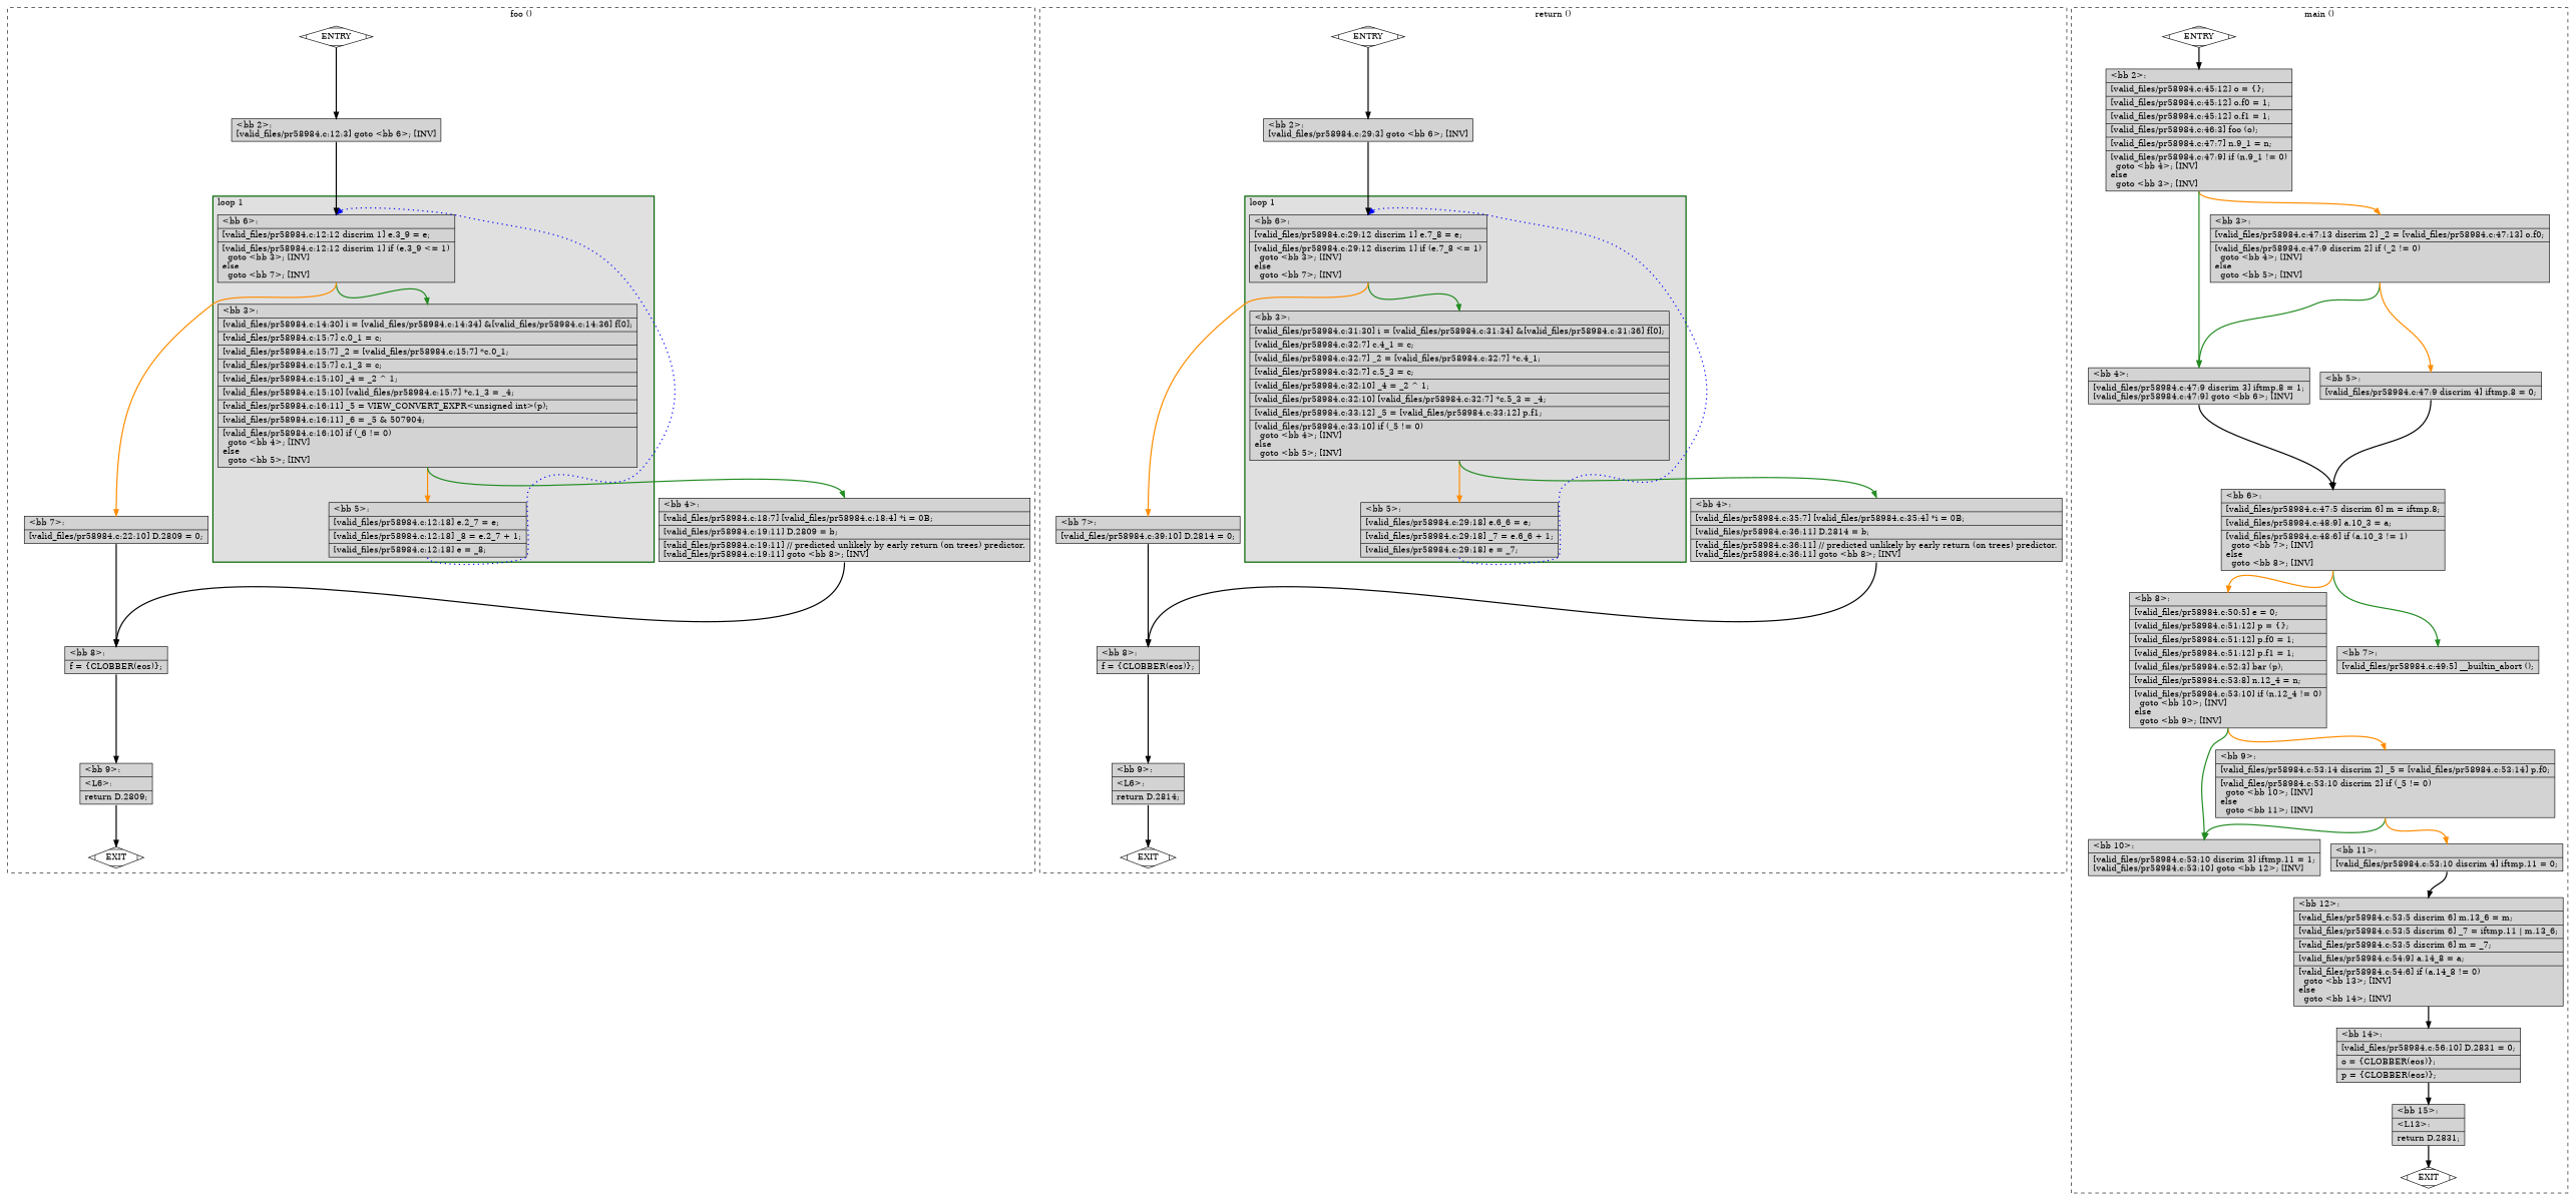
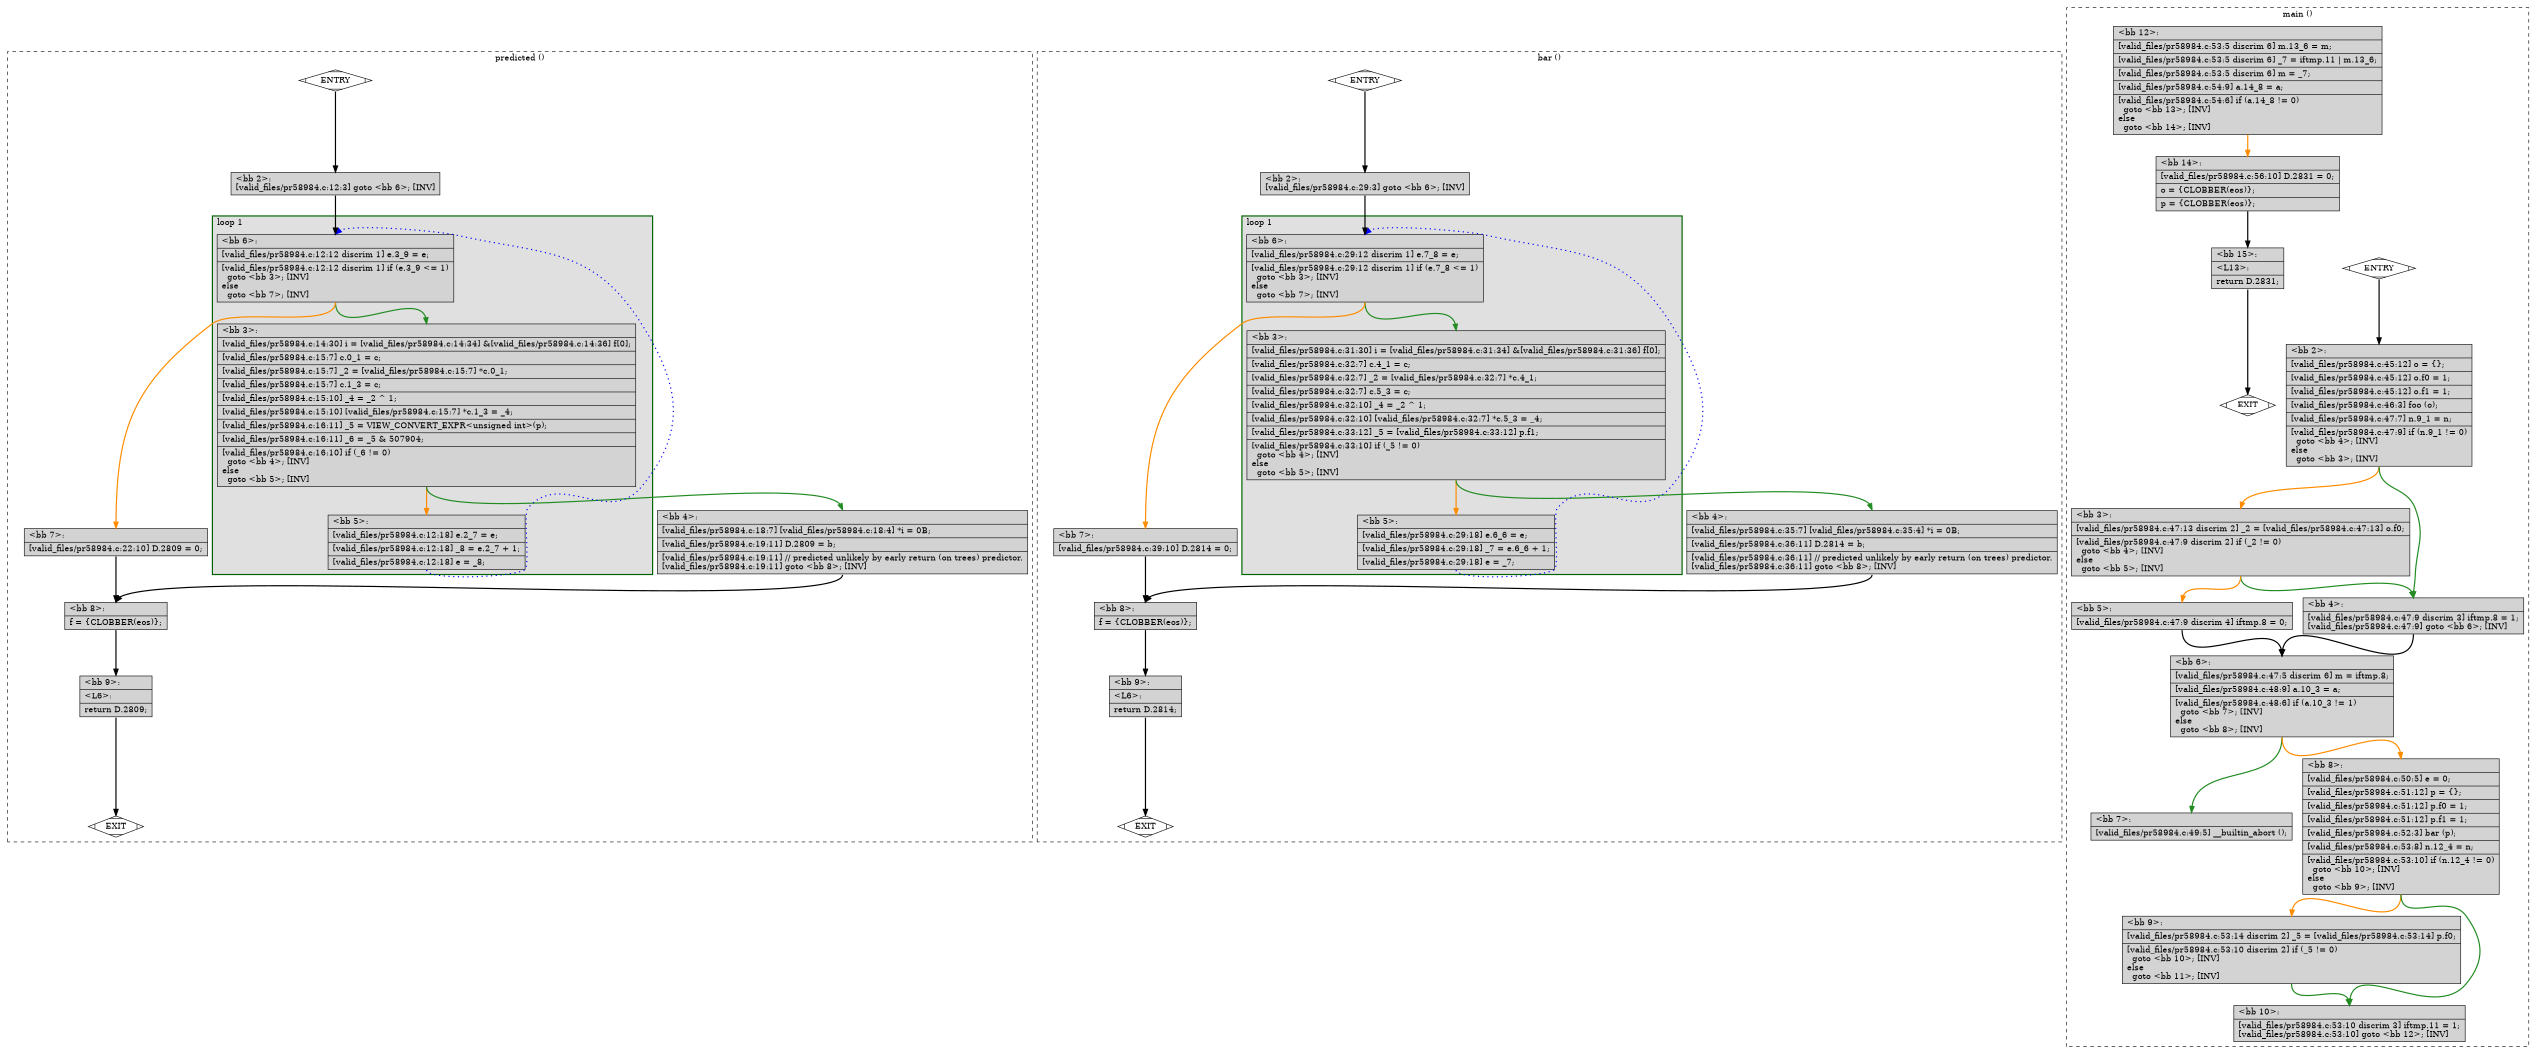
  digraph {
    node [fillcolor=lightgrey shape=record style=filled]
    edge [color=black constraint=true headport=n style="solid,bold" tailport=s weight=10]
    n1 [label="{\<bb\ 6\>:\l|[valid_files/pr58984.c:12:12\ discrim\ 1]\ e.3_9\ =\ e;\l|[valid_files/pr58984.c:12:12\ discrim\ 1]\ if\ (e.3_9\ \<=\ 1)\l\ \ goto\ \<bb\ 3\>;\ [INV]\lelse\l\ \ goto\ \<bb\ 7\>;\ [INV]\l}"]
    n2 [label="{\<bb\ 3\>:\l|[valid_files/pr58984.c:14:30]\ i\ =\ [valid_files/pr58984.c:14:34]\ &[valid_files/pr58984.c:14:36]\ f[0];\l|[valid_files/pr58984.c:15:7]\ c.0_1\ =\ c;\l|[valid_files/pr58984.c:15:7]\ _2\ =\ [valid_files/pr58984.c:15:7]\ *c.0_1;\l|[valid_files/pr58984.c:15:7]\ c.1_3\ =\ c;\l|[valid_files/pr58984.c:15:10]\ _4\ =\ _2\ ^\ 1;\l|[valid_files/pr58984.c:15:10]\ [valid_files/pr58984.c:15:7]\ *c.1_3\ =\ _4;\l|[valid_files/pr58984.c:16:11]\ _5\ =\ VIEW_CONVERT_EXPR\<unsigned\ int\>(p);\l|[valid_files/pr58984.c:16:11]\ _6\ =\ _5\ &\ 507904;\l|[valid_files/pr58984.c:16:10]\ if\ (_6\ !=\ 0)\l\ \ goto\ \<bb\ 4\>;\ [INV]\lelse\l\ \ goto\ \<bb\ 5\>;\ [INV]\l}"]
    n3 [label="{\<bb\ 5\>:\l|[valid_files/pr58984.c:12:18]\ e.2_7\ =\ e;\l|[valid_files/pr58984.c:12:18]\ _8\ =\ e.2_7\ +\ 1;\l|[valid_files/pr58984.c:12:18]\ e\ =\ _8;\l}"]
    n4 [label="{\<bb\ 7\>:\l|[valid_files/pr58984.c:22:10]\ D.2809\ =\ 0;\l}"]
    n5 [label="{\<bb\ 4\>:\l|[valid_files/pr58984.c:18:7]\ [valid_files/pr58984.c:18:4]\ *i\ =\ 0B;\l|[valid_files/pr58984.c:19:11]\ D.2809\ =\ b;\l|[valid_files/pr58984.c:19:11]\ //\ predicted\ unlikely\ by\ early\ return\ (on\ trees)\ predictor.\l[valid_files/pr58984.c:19:11]\ goto\ \<bb\ 8\>;\ [INV]\l}"]
    n6 [fillcolor=white label=ENTRY shape=Mdiamond]
    n7 [fillcolor=white label=EXIT shape=Mdiamond]
    n8 [label="{\<bb\ 2\>:\l[valid_files/pr58984.c:12:3]\ goto\ \<bb\ 6\>;\ [INV]\l}"]
    n9 [label="{\<bb\ 8\>:\l|f\ =\ \{CLOBBER(eos)\};\l}"]
    n10 [label="{\<bb\ 9\>:\l|\<L6\>:\l|return\ D.2809;\l}"]
    n11 [label="{\<bb\ 6\>:\l|[valid_files/pr58984.c:29:12\ discrim\ 1]\ e.7_8\ =\ e;\l|[valid_files/pr58984.c:29:12\ discrim\ 1]\ if\ (e.7_8\ \<=\ 1)\l\ \ goto\ \<bb\ 3\>;\ [INV]\lelse\l\ \ goto\ \<bb\ 7\>;\ [INV]\l}"]
    n12 [label="{\<bb\ 3\>:\l|[valid_files/pr58984.c:31:30]\ i\ =\ [valid_files/pr58984.c:31:34]\ &[valid_files/pr58984.c:31:36]\ f[0];\l|[valid_files/pr58984.c:32:7]\ c.4_1\ =\ c;\l|[valid_files/pr58984.c:32:7]\ _2\ =\ [valid_files/pr58984.c:32:7]\ *c.4_1;\l|[valid_files/pr58984.c:32:7]\ c.5_3\ =\ c;\l|[valid_files/pr58984.c:32:10]\ _4\ =\ _2\ ^\ 1;\l|[valid_files/pr58984.c:32:10]\ [valid_files/pr58984.c:32:7]\ *c.5_3\ =\ _4;\l|[valid_files/pr58984.c:33:12]\ _5\ =\ [valid_files/pr58984.c:33:12]\ p.f1;\l|[valid_files/pr58984.c:33:10]\ if\ (_5\ !=\ 0)\l\ \ goto\ \<bb\ 4\>;\ [INV]\lelse\l\ \ goto\ \<bb\ 5\>;\ [INV]\l}"]
    n13 [label="{\<bb\ 5\>:\l|[valid_files/pr58984.c:29:18]\ e.6_6\ =\ e;\l|[valid_files/pr58984.c:29:18]\ _7\ =\ e.6_6\ +\ 1;\l|[valid_files/pr58984.c:29:18]\ e\ =\ _7;\l}"]
    n14 [label="{\<bb\ 7\>:\l|[valid_files/pr58984.c:39:10]\ D.2814\ =\ 0;\l}"]
    n15 [label="{\<bb\ 4\>:\l|[valid_files/pr58984.c:35:7]\ [valid_files/pr58984.c:35:4]\ *i\ =\ 0B;\l|[valid_files/pr58984.c:36:11]\ D.2814\ =\ b;\l|[valid_files/pr58984.c:36:11]\ //\ predicted\ unlikely\ by\ early\ return\ (on\ trees)\ predictor.\l[valid_files/pr58984.c:36:11]\ goto\ \<bb\ 8\>;\ [INV]\l}"]
    n16 [fillcolor=white label=ENTRY shape=Mdiamond]
    n17 [fillcolor=white label=EXIT shape=Mdiamond]
    n18 [label="{\<bb\ 2\>:\l[valid_files/pr58984.c:29:3]\ goto\ \<bb\ 6\>;\ [INV]\l}"]
    n19 [label="{\<bb\ 8\>:\l|f\ =\ \{CLOBBER(eos)\};\l}"]
    n20 [label="{\<bb\ 9\>:\l|\<L6\>:\l|return\ D.2814;\l}"]
    n21 [fillcolor=white label=ENTRY shape=Mdiamond]
    n22 [fillcolor=white label=EXIT shape=Mdiamond]
    n23 [label="{\<bb\ 2\>:\l|[valid_files/pr58984.c:45:12]\ o\ =\ \{\};\l|[valid_files/pr58984.c:45:12]\ o.f0\ =\ 1;\l|[valid_files/pr58984.c:45:12]\ o.f1\ =\ 1;\l|[valid_files/pr58984.c:46:3]\ foo\ (o);\l|[valid_files/pr58984.c:47:7]\ n.9_1\ =\ n;\l|[valid_files/pr58984.c:47:9]\ if\ (n.9_1\ !=\ 0)\l\ \ goto\ \<bb\ 4\>;\ [INV]\lelse\l\ \ goto\ \<bb\ 3\>;\ [INV]\l}"]
    n24 [label="{\<bb\ 3\>:\l|[valid_files/pr58984.c:47:13\ discrim\ 2]\ _2\ =\ [valid_files/pr58984.c:47:13]\ o.f0;\l|[valid_files/pr58984.c:47:9\ discrim\ 2]\ if\ (_2\ !=\ 0)\l\ \ goto\ \<bb\ 4\>;\ [INV]\lelse\l\ \ goto\ \<bb\ 5\>;\ [INV]\l}"]
    n25 [label="{\<bb\ 4\>:\l|[valid_files/pr58984.c:47:9\ discrim\ 3]\ iftmp.8\ =\ 1;\l[valid_files/pr58984.c:47:9]\ goto\ \<bb\ 6\>;\ [INV]\l}"]
    n26 [label="{\<bb\ 5\>:\l|[valid_files/pr58984.c:47:9\ discrim\ 4]\ iftmp.8\ =\ 0;\l}"]
    n27 [label="{\<bb\ 6\>:\l|[valid_files/pr58984.c:47:5\ discrim\ 6]\ m\ =\ iftmp.8;\l|[valid_files/pr58984.c:48:9]\ a.10_3\ =\ a;\l|[valid_files/pr58984.c:48:6]\ if\ (a.10_3\ !=\ 1)\l\ \ goto\ \<bb\ 7\>;\ [INV]\lelse\l\ \ goto\ \<bb\ 8\>;\ [INV]\l}"]
    n28 [label="{\<bb\ 7\>:\l|[valid_files/pr58984.c:49:5]\ __builtin_abort\ ();\l}"]
    n29 [label="{\<bb\ 8\>:\l|[valid_files/pr58984.c:50:5]\ e\ =\ 0;\l|[valid_files/pr58984.c:51:12]\ p\ =\ \{\};\l|[valid_files/pr58984.c:51:12]\ p.f0\ =\ 1;\l|[valid_files/pr58984.c:51:12]\ p.f1\ =\ 1;\l|[valid_files/pr58984.c:52:3]\ bar\ (p);\l|[valid_files/pr58984.c:53:8]\ n.12_4\ =\ n;\l|[valid_files/pr58984.c:53:10]\ if\ (n.12_4\ !=\ 0)\l\ \ goto\ \<bb\ 10\>;\ [INV]\lelse\l\ \ goto\ \<bb\ 9\>;\ [INV]\l}"]
    n30 [label="{\<bb\ 9\>:\l|[valid_files/pr58984.c:53:14\ discrim\ 2]\ _5\ =\ [valid_files/pr58984.c:53:14]\ p.f0;\l|[valid_files/pr58984.c:53:10\ discrim\ 2]\ if\ (_5\ !=\ 0)\l\ \ goto\ \<bb\ 10\>;\ [INV]\lelse\l\ \ goto\ \<bb\ 11\>;\ [INV]\l}"]
    n31 [label="{\<bb\ 10\>:\l|[valid_files/pr58984.c:53:10\ discrim\ 3]\ iftmp.11\ =\ 1;\l[valid_files/pr58984.c:53:10]\ goto\ \<bb\ 12\>;\ [INV]\l}"]
-   n32 [label="{\<bb\ 11\>:\l|[valid_files/pr58984.c:53:10\ discrim\ 4]\ iftmp.11\ =\ 0;\l}"]
    n33 [label="{\<bb\ 12\>:\l|[valid_files/pr58984.c:53:5\ discrim\ 6]\ m.13_6\ =\ m;\l|[valid_files/pr58984.c:53:5\ discrim\ 6]\ _7\ =\ iftmp.11\ \|\ m.13_6;\l|[valid_files/pr58984.c:53:5\ discrim\ 6]\ m\ =\ _7;\l|[valid_files/pr58984.c:54:9]\ a.14_8\ =\ a;\l|[valid_files/pr58984.c:54:6]\ if\ (a.14_8\ !=\ 0)\l\ \ goto\ \<bb\ 13\>;\ [INV]\lelse\l\ \ goto\ \<bb\ 14\>;\ [INV]\l}"]
    n34 [label="{\<bb\ 14\>:\l|[valid_files/pr58984.c:56:10]\ D.2831\ =\ 0;\l|o\ =\ \{CLOBBER(eos)\};\l|p\ =\ \{CLOBBER(eos)\};\l}"]
    n35 [label="{\<bb\ 15\>:\l|\<L13\>:\l|return\ D.2831;\l}"]
    subgraph cluster_1 {
      color=black
-     label="foo ()"
+     label="predicted ()"
      style=dashed
      n4
      n5
      n6
      n7
      n8
      n9
      n10
      subgraph cluster_2 {
        color=darkgreen
        fillcolor=grey88
        label="loop 1"
        labeljust=l
        penwidth=2
        style=filled
        n1
        n2
        n3
      }
    }
    subgraph cluster_3 {
      color=black
-     label="return ()"
+     label="bar ()"
      style=dashed
      n14
      n15
      n16
      n17
      n18
      n19
      n20
      subgraph cluster_4 {
        color=darkgreen
        fillcolor=grey88
        label="loop 1"
        labeljust=l
        penwidth=2
        style=filled
        n11
        n12
        n13
      }
    }
    subgraph cluster_5 {
      color=black
      label="main ()"
      style=dashed
      n21
      n22
      n23
      n24
      n25
      n26
      n27
      n28
      n29
      n30
      n31
-     n32
      n33
      n34
      n35
    }
    n1 -> n2 [color=forestgreen]
    n1 -> n4 [color=darkorange]
    n2 -> n3 [color=darkorange]
    n2 -> n5 [color=forestgreen]
    n3 -> n1 [color=blue constraint=false style="dotted,bold"]
    n4 -> n9 [weight=100]
    n5 -> n9 [weight=100]
    n6 -> n7 [style=invis color="" weight=""]
    n6 -> n8 [weight=100]
    n8 -> n1 [weight=100]
    n9 -> n10 [weight=100]
    n10 -> n7
    n11 -> n12 [color=forestgreen]
    n11 -> n14 [color=darkorange]
    n12 -> n13 [color=darkorange]
    n12 -> n15 [color=forestgreen]
    n13 -> n11 [color=blue constraint=false style="dotted,bold"]
    n14 -> n19 [weight=100]
    n15 -> n19 [weight=100]
    n16 -> n17 [style=invis color="" weight=""]
    n16 -> n18 [weight=100]
    n18 -> n11 [weight=100]
    n19 -> n20 [weight=100]
    n20 -> n17
    n21 -> n22 [style=invis color="" weight=""]
    n21 -> n23 [weight=100]
    n23 -> n24 [color=darkorange]
    n23 -> n25 [color=forestgreen]
    n24 -> n25 [color=forestgreen]
    n24 -> n26 [color=darkorange]
    n25 -> n27 [weight=100]
    n26 -> n27 [weight=100]
    n27 -> n28 [color=forestgreen]
    n27 -> n29 [color=darkorange]
    n29 -> n30 [color=darkorange]
    n29 -> n31 [color=forestgreen]
    n30 -> n31 [color=forestgreen]
-   n30 -> n32 [color=darkorange]
-   n32 -> n33 [weight=100]
-   n33 -> n34
+   n33 -> n34 [color=darkorange]
    n34 -> n35 [weight=100]
    n35 -> n22
  }
